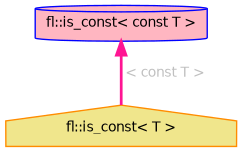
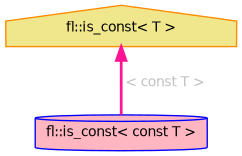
  digraph {
    node [fontname=Helvetica fontsize=10 style=filled]
    n1 [color=darkorange fillcolor=khaki fontcolor=black height=0.2 label="fl::is_const\< T \>" shape=house width=0.4]
    n2 [color=blue fillcolor=lightpink height=0.2 label="fl::is_const\< const T \>" shape=cylinder width=0.4]
-   n2 -> n1 [color=deeppink dir=back fontcolor=grey fontname=Helvetica fontsize=10 label=" \< const T \>" labelfontname=Helvetica labelfontsize=10 style=bold]
+   n1 -> n2 [color=deeppink dir=back fontcolor=grey fontname=Helvetica fontsize=10 label=" \< const T \>" labelfontname=Helvetica labelfontsize=10 style=bold]
  }
